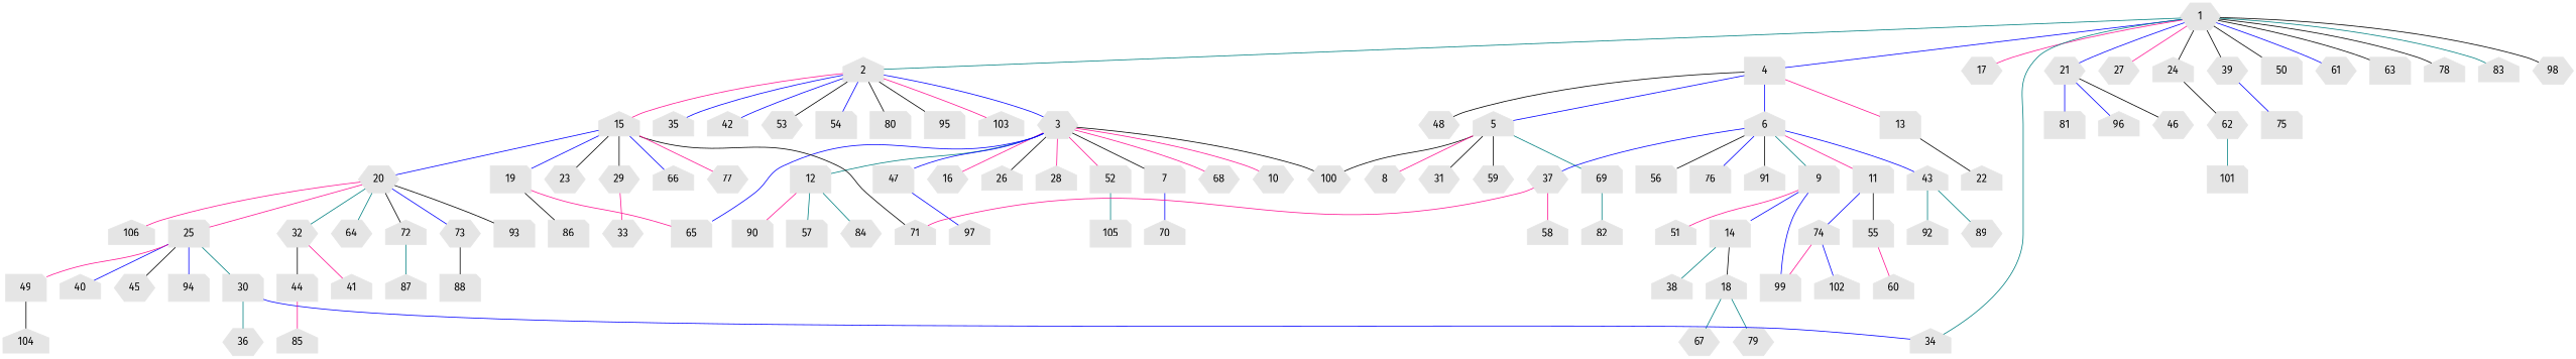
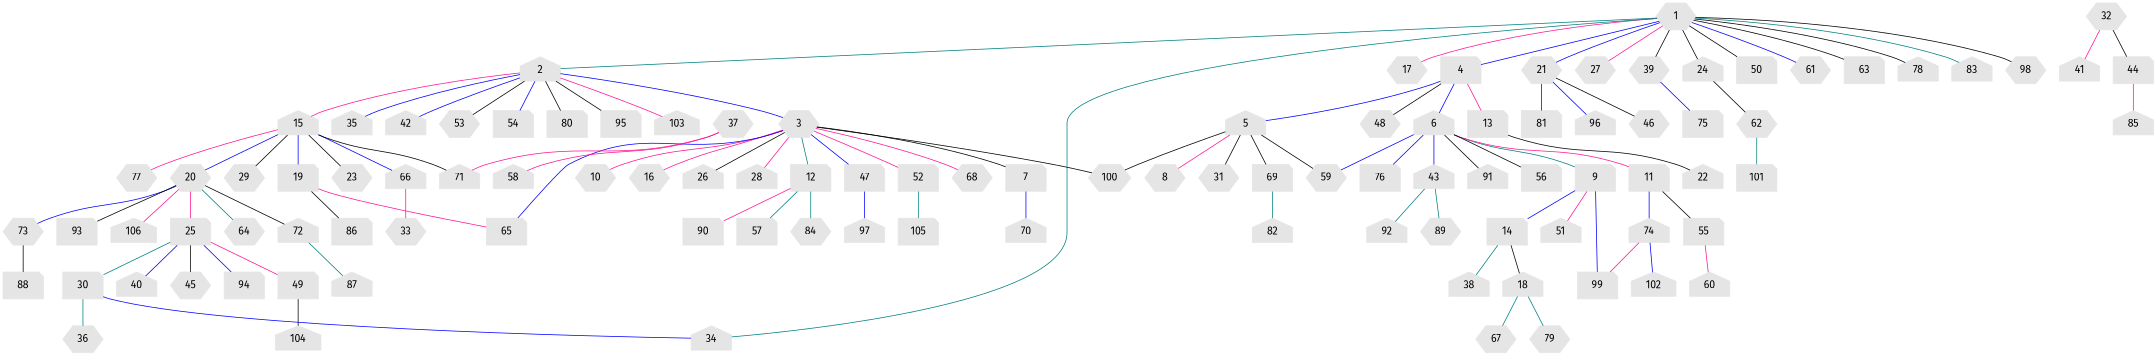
  graph {
    fontname="Fira Sans"
    node [color=gray90 fontname="Fira Sans" shape=house style=filled]
    edge [color=black fontname="Fira Sans"]
    1 [shape=hexagon]
    2
    4 [shape=note]
    17 [shape=hexagon]
    21 [shape=hexagon]
    24
    27 [shape=hexagon]
    34
    39 [shape=hexagon]
    50 [shape=note]
    61 [shape=hexagon]
    63 [shape=note]
    78
    83
    98 [shape=hexagon]
    3 [shape=hexagon]
    15
    35
    42
    53 [shape=hexagon]
    54 [shape=note]
    80 [shape=note]
    95 [shape=note]
    103
    5
    6
    13 [shape=note]
    48 [shape=hexagon]
    46 [shape=hexagon]
    81 [shape=note]
    96
    62 [shape=hexagon]
    75 [shape=note]
    7 [shape=note]
    10 [shape=hexagon]
    12 [shape=note]
    16 [shape=hexagon]
    26
    28
    47 [shape=note]
    52 [shape=note]
    65 [shape=note]
    68 [shape=hexagon]
    100 [shape=hexagon]
    19 [shape=note]
    20 [shape=hexagon]
    23 [shape=hexagon]
    29 [shape=hexagon]
    66
    71
    77 [shape=hexagon]
    70
    57 [shape=note]
    84 [shape=hexagon]
    90 [shape=note]
    97
    105 [shape=note]
    8 [shape=hexagon]
    31 [shape=hexagon]
    59 [shape=hexagon]
    69 [shape=note]
    9 [shape=note]
    11 [shape=note]
    37 [shape=hexagon]
    43
    56 [shape=note]
    76 [shape=note]
    91
    22
    82
    14 [shape=note]
    51
    99 [shape=note]
    55 [shape=note]
    74
    58
    89 [shape=hexagon]
    92
    18
    38
    60
    102
    67 [shape=hexagon]
    79 [shape=hexagon]
    86 [shape=note]
    25 [shape=note]
    32 [shape=hexagon]
    64 [shape=hexagon]
    72
    73 [shape=hexagon]
    93 [shape=note]
    106
    33 [shape=hexagon]
    30 [shape=note]
    40
    45 [shape=hexagon]
    49 [shape=note]
    94 [shape=note]
    41
    44 [shape=note]
    87
    88 [shape=note]
    101 [shape=note]
    36 [shape=hexagon]
    104
    85
    1 -- 2 [color=teal]
    1 -- 4 [color=blue]
    1 -- 17 [color=deeppink]
    1 -- 21 [color=blue]
    1 -- 24
    1 -- 27 [color=deeppink]
    1 -- 34 [color=teal]
    1 -- 39
    1 -- 50
    1 -- 61 [color=blue]
    1 -- 63
    1 -- 78
    1 -- 83 [color=teal]
    1 -- 98
    2 -- 3 [color=blue]
    2 -- 15 [color=deeppink]
    2 -- 35 [color=blue]
    2 -- 42 [color=blue]
    2 -- 53
    2 -- 54 [color=blue]
    2 -- 80
    2 -- 95
    2 -- 103 [color=deeppink]
    4 -- 5 [color=blue]
    4 -- 6 [color=blue]
    4 -- 13 [color=deeppink]
    4 -- 48
    21 -- 46
    21 -- 81 [color=blue]
    21 -- 96 [color=blue]
    24 -- 62
    39 -- 75 [color=blue]
    3 -- 7
    3 -- 10 [color=deeppink]
    3 -- 12 [color=teal]
    3 -- 16 [color=deeppink]
    3 -- 26
    3 -- 28 [color=deeppink]
    3 -- 47 [color=blue]
    3 -- 52 [color=deeppink]
    3 -- 65 [color=blue]
    3 -- 68 [color=deeppink]
    3 -- 100
    15 -- 19 [color=blue]
    15 -- 20 [color=blue]
    15 -- 23
    15 -- 29
    15 -- 66 [color=blue]
    15 -- 71
    15 -- 77 [color=deeppink]
    5 -- 100
    5 -- 8 [color=deeppink]
    5 -- 31
    5 -- 59
-   5 -- 69 [color=teal]
+   5 -- 69
    6 -- 9 [color=teal]
    6 -- 11 [color=deeppink]
-   6 -- 37 [color=blue]
+   6 -- 59 [color=blue]
    6 -- 43 [color=blue]
    6 -- 56
    6 -- 76 [color=blue]
    6 -- 91
    13 -- 22
    62 -- 101 [color=teal]
    7 -- 70 [color=blue]
    12 -- 57 [color=teal]
    12 -- 84 [color=teal]
    12 -- 90 [color=deeppink]
    47 -- 97 [color=blue]
    52 -- 105 [color=teal]
    19 -- 65 [color=deeppink]
    19 -- 86
    20 -- 25 [color=deeppink]
-   20 -- 32 [color=teal]
    20 -- 64 [color=teal]
    20 -- 72
    20 -- 73 [color=blue]
    20 -- 93
    20 -- 106 [color=deeppink]
-   29 -- 33 [color=deeppink]
+   66 -- 33 [color=deeppink]
    69 -- 82 [color=teal]
    9 -- 14 [color=blue]
    9 -- 51 [color=deeppink]
    9 -- 99 [color=blue]
    11 -- 55
    11 -- 74 [color=blue]
    37 -- 71 [color=deeppink]
    37 -- 58 [color=deeppink]
    43 -- 89 [color=teal]
    43 -- 92 [color=teal]
    14 -- 18
    14 -- 38 [color=teal]
    55 -- 60 [color=deeppink]
    74 -- 99 [color=deeppink]
    74 -- 102 [color=blue]
    18 -- 67 [color=teal]
    18 -- 79 [color=teal]
    25 -- 30 [color=teal]
    25 -- 40 [color=blue]
    25 -- 45
    25 -- 49 [color=deeppink]
    25 -- 94 [color=blue]
    32 -- 41 [color=deeppink]
    32 -- 44
    72 -- 87 [color=teal]
    73 -- 88
    30 -- 34 [color=blue]
    30 -- 36 [color=teal]
    49 -- 104
    44 -- 85 [color=deeppink]
  }
